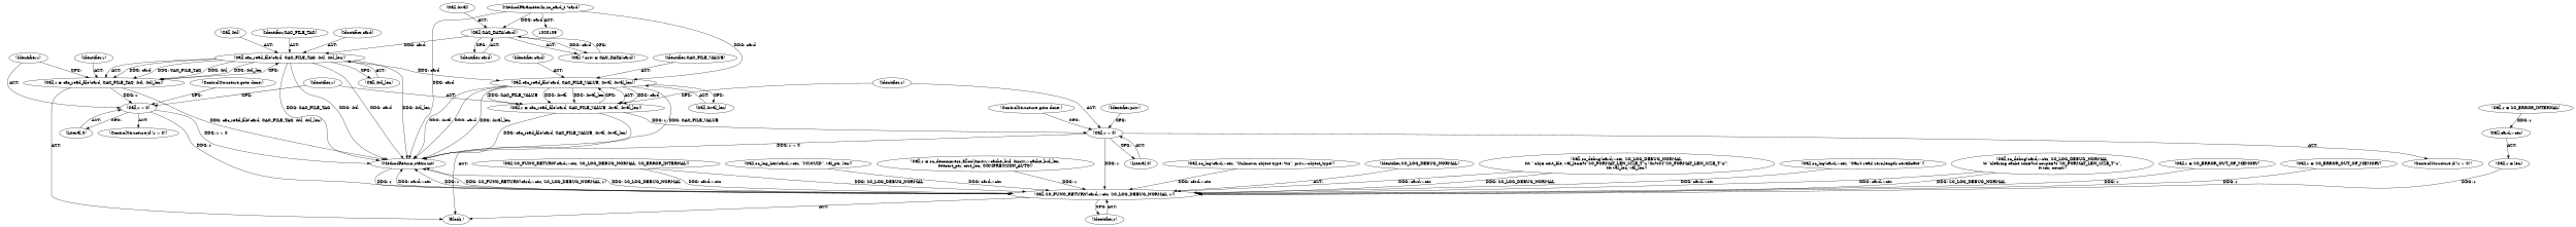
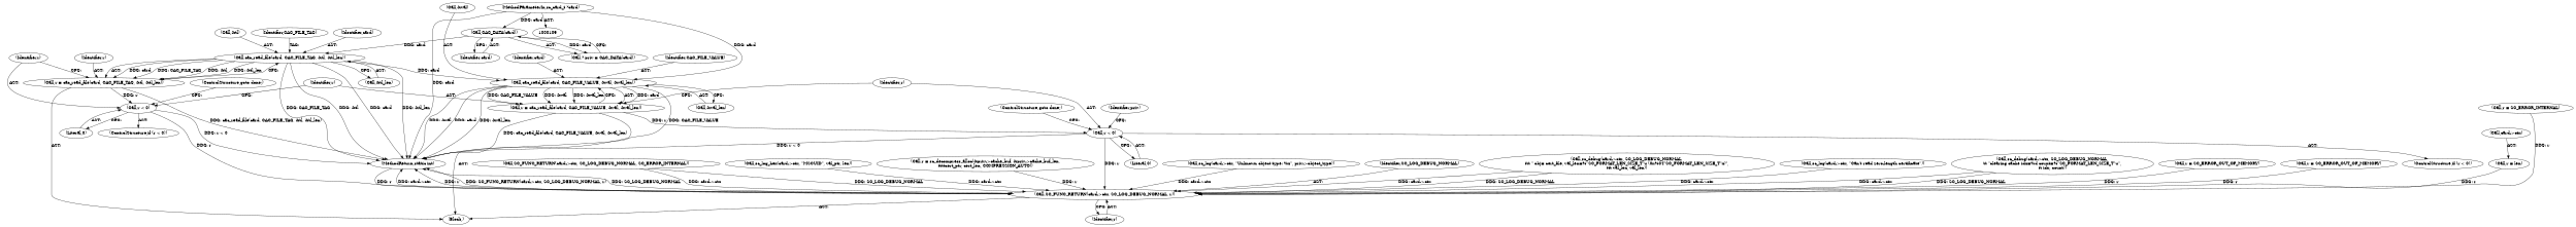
  digraph {
    n1 [label="(Call,cac_read_file(card, CAC_FILE_TAG, &tl, &tl_len))"]
    n2 [label="(Call,r = cac_read_file(card, CAC_FILE_TAG, &tl, &tl_len))"]
    n3 [label="(Call,cac_read_file(card, CAC_FILE_VALUE, &val, &val_len))"]
    n4 [label="(MethodReturn,static int)"]
    n5 [label="(Call,&tl_len)"]
    n6 [label="(Call,r < 0)"]
    n7 [label="(Block,)"]
    n8 [label="(Call,r = cac_read_file(card, CAC_FILE_VALUE, &val, &val_len))"]
    n9 [label="(Call,&val_len)"]
    n10 [label="(Call,SC_FUNC_RETURN(card->ctx, SC_LOG_DEBUG_NORMAL, r))"]
    n11 [label="(Call,CAC_DATA(card))"]
    n12 [label="(Call,* priv = CAC_DATA(card))"]
    n13 [label="(Identifier,card)"]
    n14 [label="(MethodParameterIn,sc_card_t *card)"]
    1000109
    n16 [label="(Literal,0)"]
    n17 [label="(ControlStructure,if (r < 0))"]
    n18 [label="(Identifier,r)"]
    n19 [label="(Call,r < 0)"]
    n20 [label="(ControlStructure,if (r < 0))"]
    n21 [label="(Literal,0)"]
    n22 [label="(Call,SC_FUNC_RETURN(card->ctx, SC_LOG_DEBUG_NORMAL, SC_ERROR_INTERNAL))"]
    n23 [label="(Identifier,card)"]
    n24 [label="(Call,sc_log_hex(card->ctx, \"MSCUID\", val_ptr, len))"]
    n25 [label="(Call,r = SC_ERROR_INTERNAL)"]
    n26 [label="(Call,card->ctx)"]
    n27 [label="(Call,r = len)"]
    n28 [label="(Call,&val)"]
    n29 [label="(ControlStructure,goto done;)"]
    n30 [label="(Identifier,r)"]
    n31 [label="(Call,r = sc_decompress_alloc(&priv->cache_buf, &priv->cache_buf_len,\n\t\t\t\tcert_ptr, cert_len, COMPRESSION_AUTO))"]
    n32 [label="(Call,sc_log(card->ctx, \"Unknown object type: %x\", priv->object_type))"]
    n33 [label="(Identifier,r)"]
    n34 [label="(Identifier,r)"]
    n35 [label="(Identifier,SC_LOG_DEBUG_NORMAL)"]
    n36 [label="(Identifier,priv)"]
    n37 [label="(Identifier,r)"]
    n38 [label="(Identifier,CAC_FILE_VALUE)"]
    n39 [label="(Call,sc_debug(card->ctx, SC_LOG_DEBUG_NORMAL,\n\t\t\t \" obj= cert_file, val_len=%\"SC_FORMAT_LEN_SIZE_T\"u (0x%04\"SC_FORMAT_LEN_SIZE_T\"x)\",\n\t\t\t val_len, val_len))"]
    n40 [label="(Identifier,card)"]
    n41 [label="(Call,sc_log(card->ctx, \"Can't read zero-length certificate\"))"]
    n42 [label="(Call,sc_debug(card->ctx, SC_LOG_DEBUG_NORMAL,\n\t\t \"clearing cache idx=%d count=%\"SC_FORMAT_LEN_SIZE_T\"u\",\n\t\t idx, count))"]
    n43 [label="(ControlStructure,goto done;)"]
    n44 [label="(Call,r = SC_ERROR_OUT_OF_MEMORY)"]
    n45 [label="(Call,&tl)"]
    n46 [label="(Call,r = SC_ERROR_OUT_OF_MEMORY)"]
    n47 [label="(Identifier,CAC_FILE_TAG)"]
    n1 -> n2 [label="AST: "]
    n1 -> n2 [label="DDG: card"]
    n1 -> n2 [label="DDG: CAC_FILE_TAG"]
    n1 -> n2 [label="DDG: &tl"]
    n1 -> n2 [label="DDG: &tl_len"]
    n1 -> n3 [label="DDG: card"]
    n1 -> n4 [label="DDG: CAC_FILE_TAG"]
    n1 -> n4 [label="DDG: &tl"]
    n1 -> n4 [label="DDG: card"]
    n1 -> n4 [label="DDG: &tl_len"]
    n1 -> n5 [label="CFG: "]
    n2 -> n1 [label="CFG: "]
    n2 -> n4 [label="DDG: cac_read_file(card, CAC_FILE_TAG, &tl, &tl_len)"]
    n2 -> n6 [label="DDG: r"]
    n2 -> n7 [label="AST: "]
    n3 -> n4 [label="DDG: CAC_FILE_VALUE"]
    n3 -> n4 [label="DDG: &val"]
    n3 -> n4 [label="DDG: card"]
    n3 -> n4 [label="DDG: &val_len"]
    n3 -> n8 [label="AST: "]
    n3 -> n8 [label="DDG: card"]
    n3 -> n8 [label="DDG: CAC_FILE_VALUE"]
    n3 -> n8 [label="DDG: &val"]
    n3 -> n8 [label="DDG: &val_len"]
    n3 -> n9 [label="CFG: "]
    n4 -> n10 [label="DDG: r"]
    n5 -> n1 [label="AST: "]
    n6 -> n4 [label="DDG: r < 0"]
    n6 -> n10 [label="DDG: r"]
    n6 -> n16 [label="CFG: "]
    n6 -> n17 [label="AST: "]
    n8 -> n3 [label="CFG: "]
    n8 -> n4 [label="DDG: cac_read_file(card, CAC_FILE_VALUE, &val, &val_len)"]
    n8 -> n7 [label="AST: "]
    n8 -> n19 [label="DDG: r"]
    n9 -> n3 [label="AST: "]
    n10 -> n4 [label="DDG: card->ctx"]
    n10 -> n4 [label="DDG: r"]
    n10 -> n4 [label="DDG: SC_FUNC_RETURN(card->ctx, SC_LOG_DEBUG_NORMAL, r)"]
    n10 -> n4 [label="DDG: SC_LOG_DEBUG_NORMAL"]
    n10 -> n7 [label="AST: "]
    n10 -> n18 [label="CFG: "]
    n11 -> n1 [label="DDG: card"]
    n11 -> n12 [label="AST: "]
    n11 -> n12 [label="DDG: card"]
    n11 -> n13 [label="CFG: "]
    n12 -> n11 [label="CFG: "]
    n13 -> n11 [label="AST: "]
    n14 -> n3 [label="DDG: card"]
    n14 -> n4 [label="DDG: card"]
    n14 -> n11 [label="DDG: card"]
    n14 -> 1000109 [label="AST: "]
    n16 -> n6 [label="AST: "]
    n18 -> n10 [label="AST: "]
    n19 -> n4 [label="DDG: r < 0"]
    n19 -> n10 [label="DDG: r"]
    n19 -> n20 [label="AST: "]
    n19 -> n21 [label="CFG: "]
    n21 -> n19 [label="AST: "]
    n22 -> n10 [label="DDG: card->ctx"]
    n22 -> n10 [label="DDG: SC_LOG_DEBUG_NORMAL"]
    n23 -> n3 [label="AST: "]
    n24 -> n10 [label="DDG: card->ctx"]
-   n25 -> n26 [label="DDG: r"]
+   n25 -> n10 [label="DDG: r"]
    n26 -> n27 [label="AST: "]
    n27 -> n10 [label="DDG: r"]
-   n28 -> n11 [label="AST: "]
+   n28 -> n3 [label="AST: "]
    n29 -> n6 [label="CFG: "]
    n30 -> n2 [label="AST: "]
    n31 -> n10 [label="DDG: r"]
    n32 -> n10 [label="DDG: card->ctx"]
    n33 -> n8 [label="CFG: "]
    n33 -> n19 [label="AST: "]
    n34 -> n2 [label="CFG: "]
    n34 -> n6 [label="AST: "]
    n35 -> n10 [label="AST: "]
    n36 -> n19 [label="CFG: "]
    n37 -> n6 [label="CFG: "]
    n37 -> n8 [label="AST: "]
    n38 -> n3 [label="AST: "]
    n39 -> n10 [label="DDG: card->ctx"]
    n39 -> n10 [label="DDG: SC_LOG_DEBUG_NORMAL"]
    n40 -> n1 [label="AST: "]
    n41 -> n10 [label="DDG: card->ctx"]
    n42 -> n10 [label="DDG: card->ctx"]
    n42 -> n10 [label="DDG: SC_LOG_DEBUG_NORMAL"]
    n43 -> n19 [label="CFG: "]
    n44 -> n10 [label="DDG: r"]
    n45 -> n1 [label="AST: "]
    n46 -> n10 [label="DDG: r"]
-   n47 -> n1 [label="AST: "]
+   n47 -> n1 [label="TAG: "]
  }
